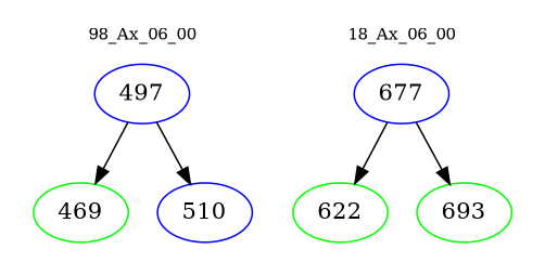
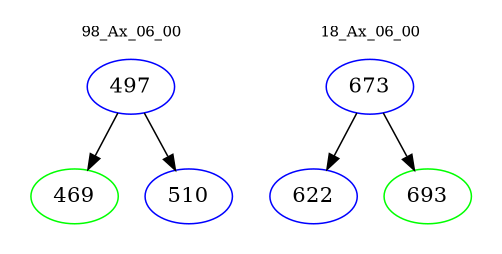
  digraph {
    node [color=blue]
    edge [color=black]
    n1 [label=497]
    n2 [color=green label=469]
    n3 [label=510]
-   n4 [label=677]
-   n5 [color=green label=622]
+   n4 [label=673]
+   n5 [label=622]
    n6 [color=green label=693]
    subgraph cluster_1 {
      color=white
      fontsize=10
      label="98_Ax_06_00"
      n1
      n2
      n3
    }
    subgraph cluster_2 {
      color=white
      fontsize=10
      label="18_Ax_06_00"
      n4
      n5
      n6
    }
    n1 -> n2
    n1 -> n3
    n4 -> n5
    n4 -> n6
  }
